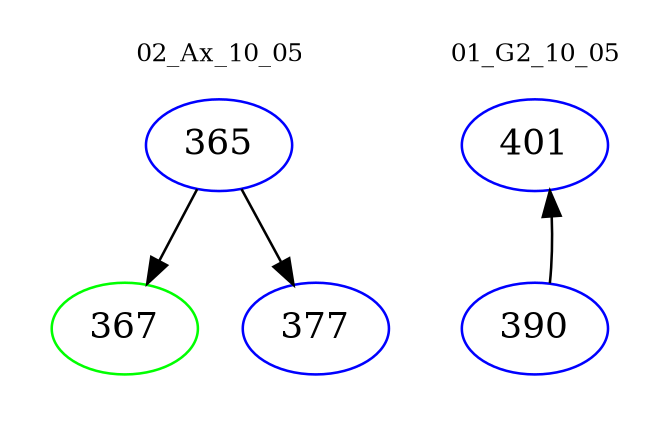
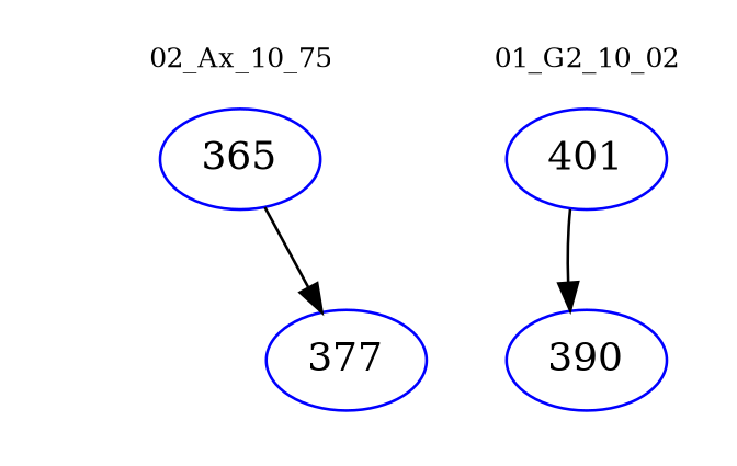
  digraph {
    node [color=blue]
    edge [color=black]
    n1 [label=365]
-   n2 [color=green label=367]
    n3 [label=377]
    n4 [label=401]
    n5 [label=390]
    subgraph cluster_1 {
      color=white
      fontsize=10
-     label="02_Ax_10_05"
+     label="02_Ax_10_75"
      n1
-     n2
      n3
    }
    subgraph cluster_2 {
      color=white
      fontsize=10
-     label="01_G2_10_05"
+     label="01_G2_10_02"
      n4
      n5
    }
-   n1 -> n2
    n1 -> n3
-   n5 -> n4
+   n4 -> n5
  }
